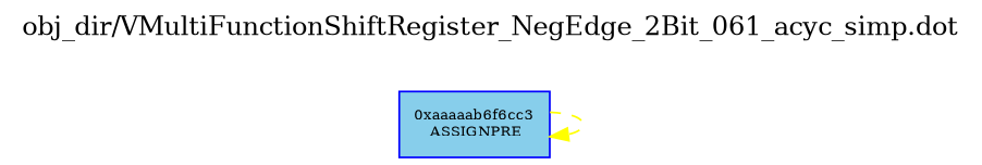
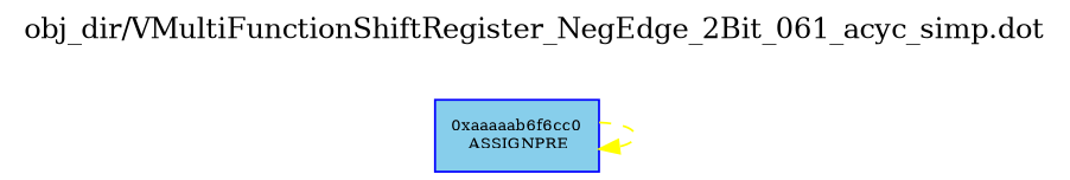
  digraph {
    label="obj_dir/VMultiFunctionShiftRegister_NegEdge_2Bit_061_acyc_simp.dot"
    labeljust=l
    labelloc=t
    rankdir=TB
-   n1 [color=blue fontsize=8 label="0xaaaaab6f6cc3\n ASSIGNPRE" style=filled fillcolor=skyblue shape=box]
+   n1 [color=blue fontsize=8 label="0xaaaaab6f6cc0\n ASSIGNPRE" style=filled fillcolor=skyblue shape=box]
    n1 -> n1 [color=yellow fontsize=8 style=dashed weight=3]
  }
